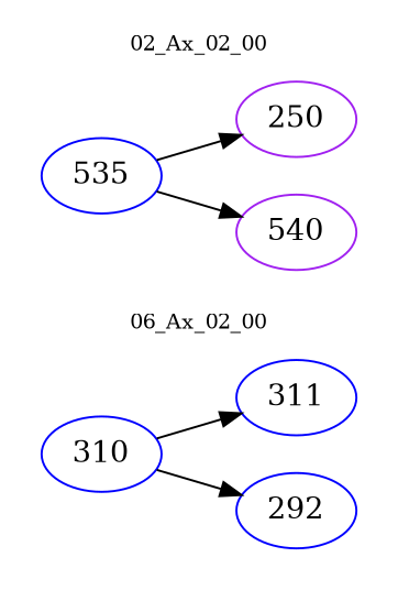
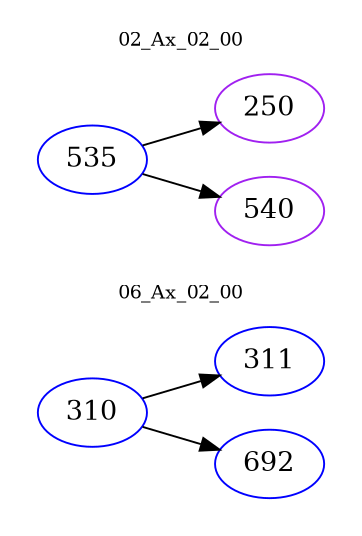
  digraph {
    rankdir=LR
    node [color=blue]
    edge [color=black]
    n1 [label=310]
-   n2 [label=292]
+   n2 [label=692]
    n3 [label=311]
    n4 [label=535]
    n5 [color=purple label=540]
    n6 [color=purple label=250]
    subgraph cluster_1 {
      color=white
      fontsize=10
      label="06_Ax_02_00"
      n1
      n2
      n3
    }
    subgraph cluster_2 {
      color=white
      fontsize=10
      label="02_Ax_02_00"
      n4
      n5
      n6
    }
    n1 -> n2
    n1 -> n3
    n4 -> n5
    n4 -> n6
  }
